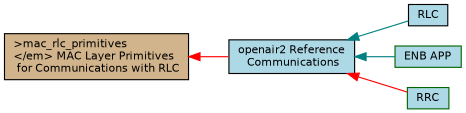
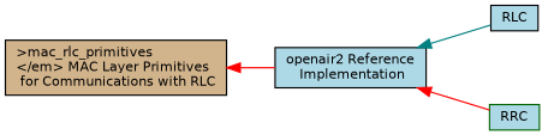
  digraph {
    rankdir=LR
    node [color=black fillcolor=lightblue fontname=Helvetica fontsize=10 shape=box style=filled]
    edge [color=teal dir=back fontname=Helvetica fontsize=10 labelfontname=Helvetica labelfontsize=10 shape=plaintext style=solid]
    n1 [height=0.2 label=RLC width=0.4]
-   n2 [color=darkgreen height=0.2 label="ENB APP" width=0.4]
-   n3 [fontcolor=black height=0.2 label="openair2 Reference\l Communications" width=0.4]
+   n3 [fontcolor=black height=0.2 label="openair2 Reference\l Implementation" width=0.4]
    n4 [color=darkgreen height=0.2 label=RRC width=0.4]
    n5 [fillcolor=tan height=0.2 label="\>mac_rlc_primitives\l\</em\> MAC Layer Primitives\l for Communications with RLC" width=0.4]
    n3 -> n1
-   n3 -> n2
    n3 -> n4 [color=red]
    n5 -> n3 [color=red]
  }
